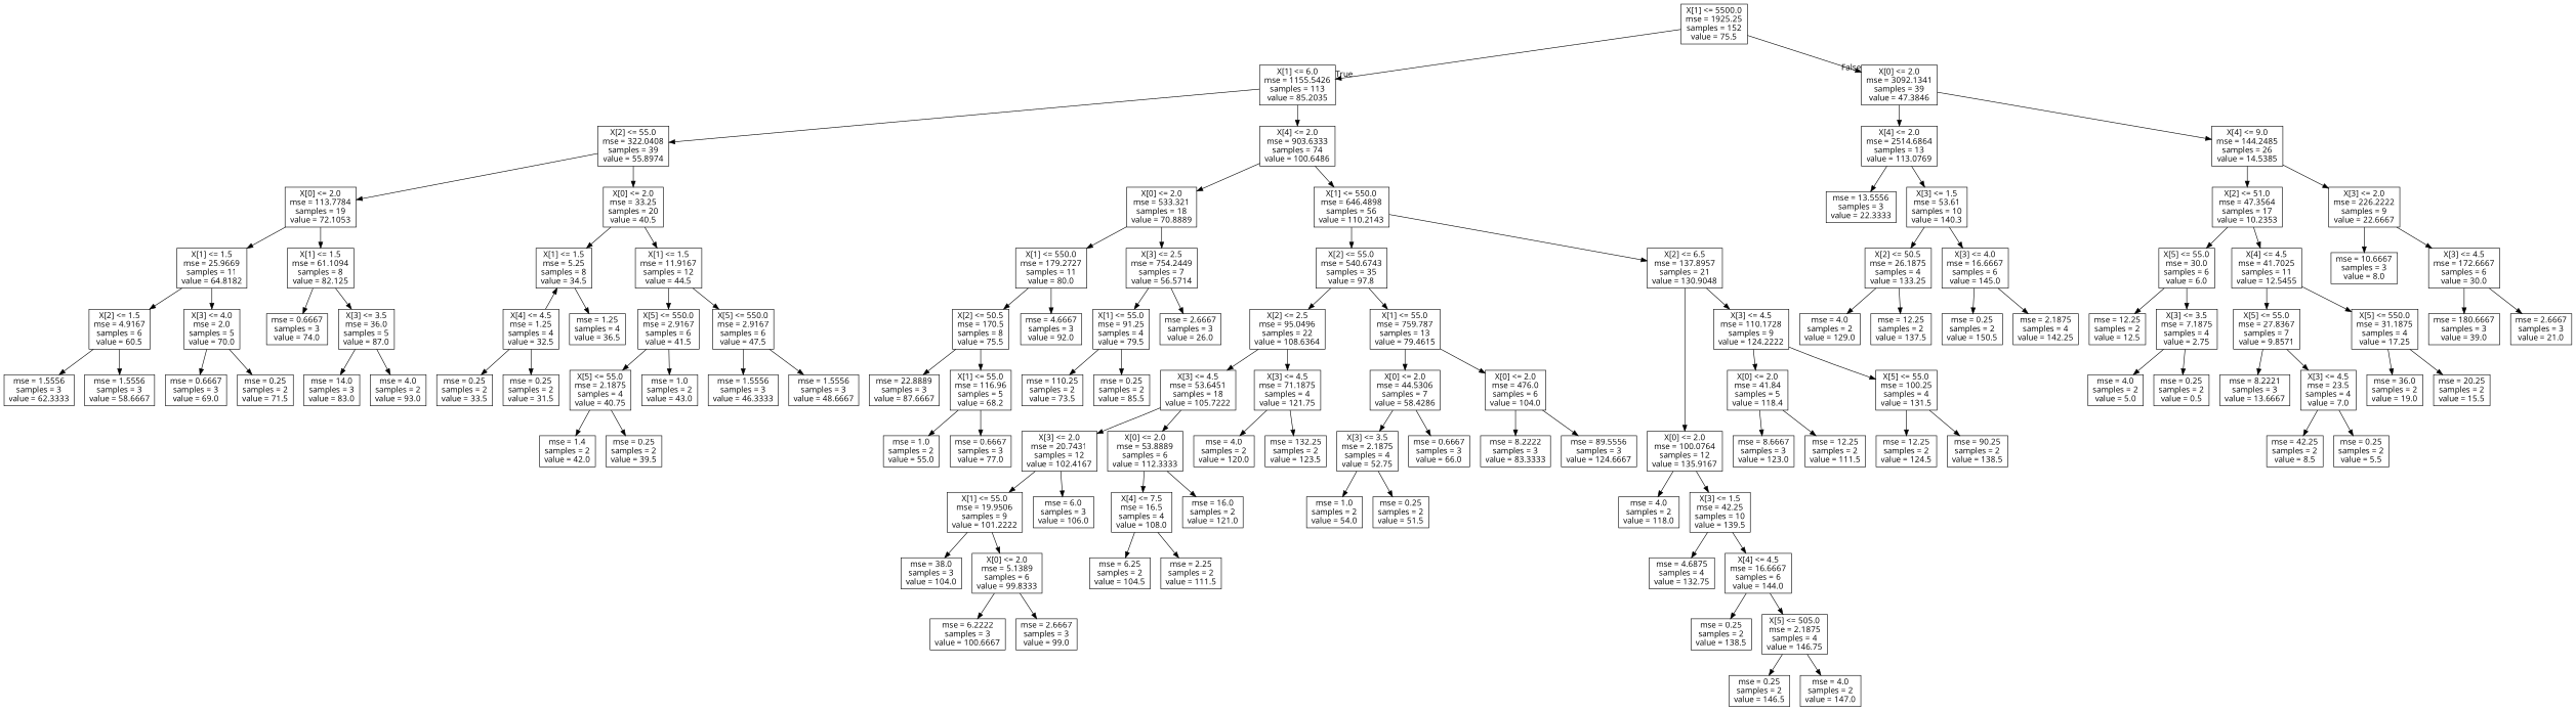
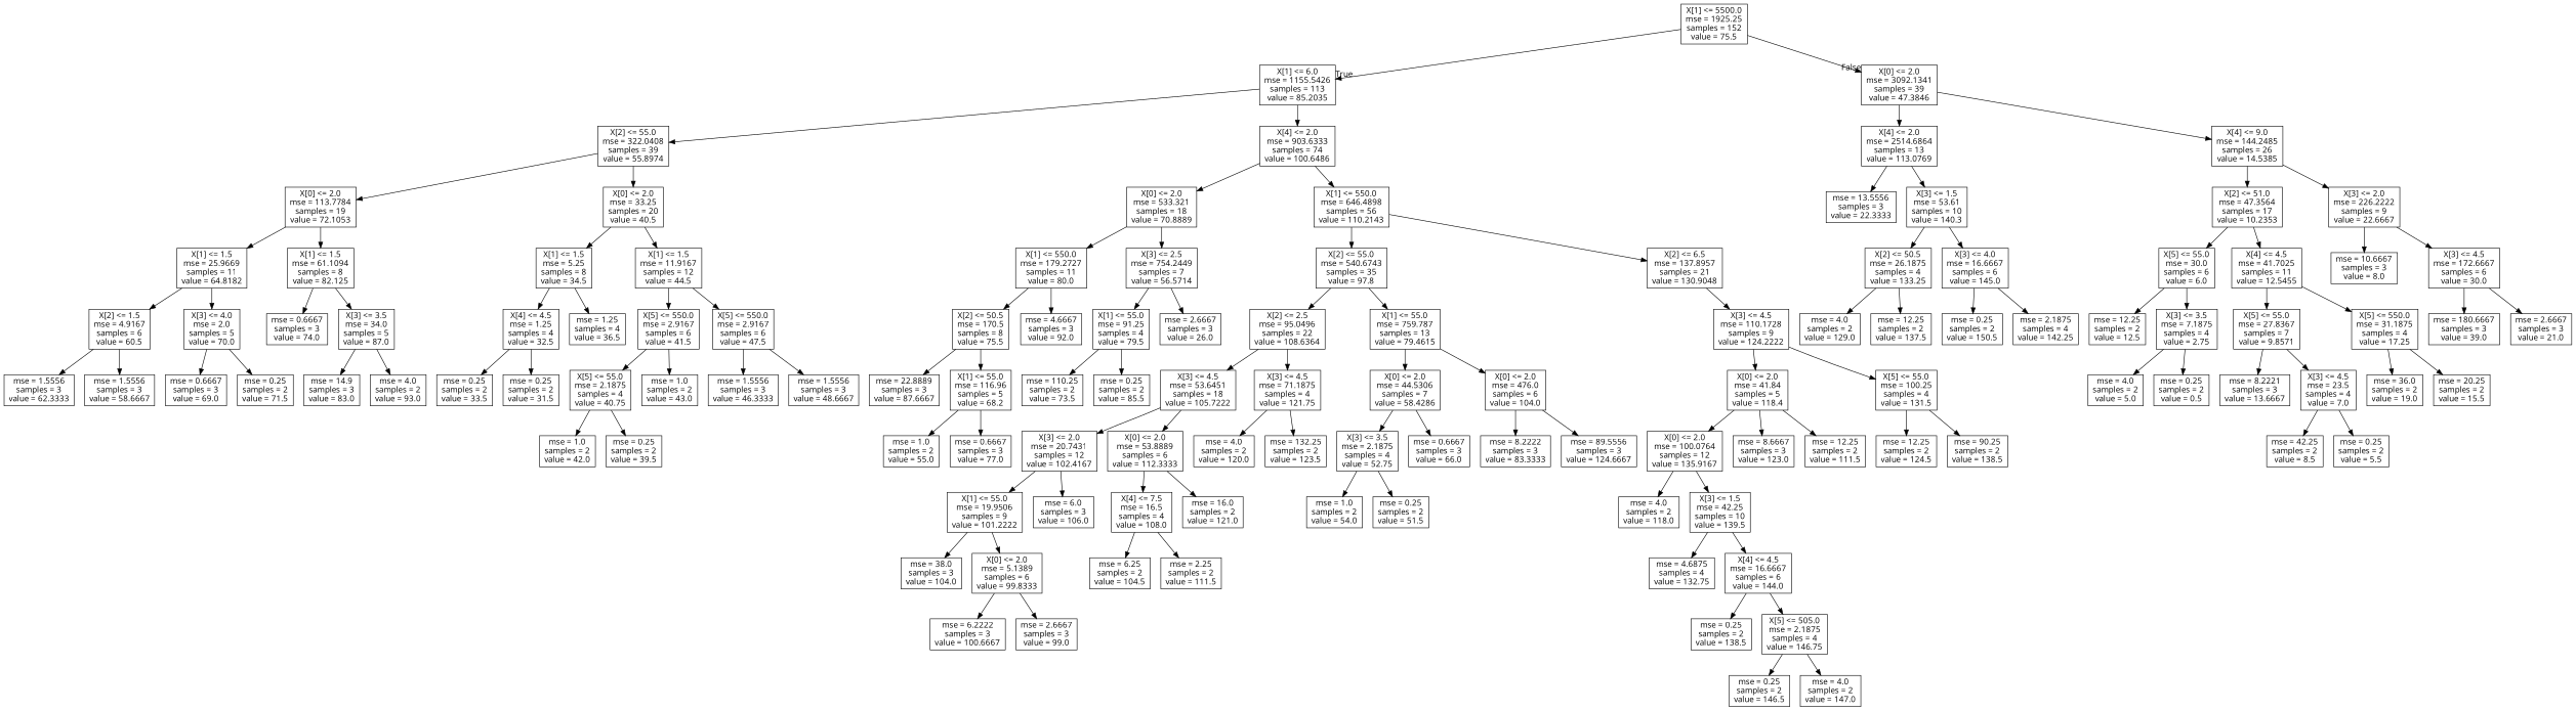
  digraph {
    fontname="Open Sans"
    node [fontname="Open Sans" shape=box]
    edge [fontname="Open Sans"]
    n1 [label="X[1] <= 5500.0\nmse = 1925.25\nsamples = 152\nvalue = 75.5"]
    n2 [label="X[1] <= 6.0\nmse = 1155.5426\nsamples = 113\nvalue = 85.2035"]
    n3 [label="X[0] <= 2.0\nmse = 3092.1341\nsamples = 39\nvalue = 47.3846"]
    n4 [label="X[2] <= 55.0\nmse = 322.0408\nsamples = 39\nvalue = 55.8974"]
    n5 [label="X[4] <= 2.0\nmse = 903.6333\nsamples = 74\nvalue = 100.6486"]
    n6 [label="X[4] <= 2.0\nmse = 2514.6864\nsamples = 13\nvalue = 113.0769"]
    n7 [label="X[4] <= 9.0\nmse = 144.2485\nsamples = 26\nvalue = 14.5385"]
    n8 [label="X[0] <= 2.0\nmse = 113.7784\nsamples = 19\nvalue = 72.1053"]
    n9 [label="X[0] <= 2.0\nmse = 33.25\nsamples = 20\nvalue = 40.5"]
    n10 [label="X[0] <= 2.0\nmse = 533.321\nsamples = 18\nvalue = 70.8889"]
    n11 [label="X[1] <= 550.0\nmse = 646.4898\nsamples = 56\nvalue = 110.2143"]
    n12 [label="X[1] <= 1.5\nmse = 25.9669\nsamples = 11\nvalue = 64.8182"]
    n13 [label="X[1] <= 1.5\nmse = 61.1094\nsamples = 8\nvalue = 82.125"]
    n14 [label="X[1] <= 1.5\nmse = 5.25\nsamples = 8\nvalue = 34.5"]
    n15 [label="X[1] <= 1.5\nmse = 11.9167\nsamples = 12\nvalue = 44.5"]
    n16 [label="X[2] <= 1.5\nmse = 4.9167\nsamples = 6\nvalue = 60.5"]
    n17 [label="X[3] <= 4.0\nmse = 2.0\nsamples = 5\nvalue = 70.0"]
    n18 [label="mse = 0.6667\nsamples = 3\nvalue = 74.0"]
-   n19 [label="X[3] <= 3.5\nmse = 36.0\nsamples = 5\nvalue = 87.0"]
+   n19 [label="X[3] <= 3.5\nmse = 34.0\nsamples = 5\nvalue = 87.0"]
    n20 [label="mse = 1.5556\nsamples = 3\nvalue = 62.3333"]
    n21 [label="mse = 1.5556\nsamples = 3\nvalue = 58.6667"]
    n22 [label="mse = 0.6667\nsamples = 3\nvalue = 69.0"]
    n23 [label="mse = 0.25\nsamples = 2\nvalue = 71.5"]
-   n24 [label="mse = 14.0\nsamples = 3\nvalue = 83.0"]
+   n24 [label="mse = 14.9\nsamples = 3\nvalue = 83.0"]
    n25 [label="mse = 4.0\nsamples = 2\nvalue = 93.0"]
    n26 [label="X[4] <= 4.5\nmse = 1.25\nsamples = 4\nvalue = 32.5"]
    n27 [label="mse = 1.25\nsamples = 4\nvalue = 36.5"]
    n28 [label="X[5] <= 550.0\nmse = 2.9167\nsamples = 6\nvalue = 41.5"]
    n29 [label="X[5] <= 550.0\nmse = 2.9167\nsamples = 6\nvalue = 47.5"]
    n30 [label="mse = 0.25\nsamples = 2\nvalue = 33.5"]
    n31 [label="mse = 0.25\nsamples = 2\nvalue = 31.5"]
    n32 [label="X[5] <= 55.0\nmse = 2.1875\nsamples = 4\nvalue = 40.75"]
    n33 [label="mse = 1.0\nsamples = 2\nvalue = 43.0"]
    n34 [label="mse = 1.5556\nsamples = 3\nvalue = 46.3333"]
    n35 [label="mse = 1.5556\nsamples = 3\nvalue = 48.6667"]
-   n36 [label="mse = 1.4\nsamples = 2\nvalue = 42.0"]
+   n36 [label="mse = 1.0\nsamples = 2\nvalue = 42.0"]
    n37 [label="mse = 0.25\nsamples = 2\nvalue = 39.5"]
    n38 [label="X[1] <= 550.0\nmse = 179.2727\nsamples = 11\nvalue = 80.0"]
    n39 [label="X[3] <= 2.5\nmse = 754.2449\nsamples = 7\nvalue = 56.5714"]
    n40 [label="X[2] <= 55.0\nmse = 540.6743\nsamples = 35\nvalue = 97.8"]
    n41 [label="X[2] <= 6.5\nmse = 137.8957\nsamples = 21\nvalue = 130.9048"]
    n42 [label="X[2] <= 50.5\nmse = 170.5\nsamples = 8\nvalue = 75.5"]
    n43 [label="mse = 4.6667\nsamples = 3\nvalue = 92.0"]
    n44 [label="X[1] <= 55.0\nmse = 91.25\nsamples = 4\nvalue = 79.5"]
    n45 [label="mse = 2.6667\nsamples = 3\nvalue = 26.0"]
    n46 [label="mse = 22.8889\nsamples = 3\nvalue = 87.6667"]
    n47 [label="X[1] <= 55.0\nmse = 116.96\nsamples = 5\nvalue = 68.2"]
    n48 [label="mse = 1.0\nsamples = 2\nvalue = 55.0"]
    n49 [label="mse = 0.6667\nsamples = 3\nvalue = 77.0"]
    n50 [label="mse = 110.25\nsamples = 2\nvalue = 73.5"]
    n51 [label="mse = 0.25\nsamples = 2\nvalue = 85.5"]
    n52 [label="X[2] <= 2.5\nmse = 95.0496\nsamples = 22\nvalue = 108.6364"]
    n53 [label="X[1] <= 55.0\nmse = 759.787\nsamples = 13\nvalue = 79.4615"]
    n54 [label="X[3] <= 4.5\nmse = 110.1728\nsamples = 9\nvalue = 124.2222"]
    n55 [label="X[0] <= 2.0\nmse = 100.0764\nsamples = 12\nvalue = 135.9167"]
    n56 [label="X[3] <= 4.5\nmse = 53.6451\nsamples = 18\nvalue = 105.7222"]
    n57 [label="X[3] <= 4.5\nmse = 71.1875\nsamples = 4\nvalue = 121.75"]
    n58 [label="X[0] <= 2.0\nmse = 44.5306\nsamples = 7\nvalue = 58.4286"]
    n59 [label="X[0] <= 2.0\nmse = 476.0\nsamples = 6\nvalue = 104.0"]
    n60 [label="X[3] <= 2.0\nmse = 20.7431\nsamples = 12\nvalue = 102.4167"]
    n61 [label="X[0] <= 2.0\nmse = 53.8889\nsamples = 6\nvalue = 112.3333"]
    n62 [label="mse = 4.0\nsamples = 2\nvalue = 120.0"]
    n63 [label="mse = 132.25\nsamples = 2\nvalue = 123.5"]
    n64 [label="X[1] <= 55.0\nmse = 19.9506\nsamples = 9\nvalue = 101.2222"]
    n65 [label="mse = 6.0\nsamples = 3\nvalue = 106.0"]
    n66 [label="X[4] <= 7.5\nmse = 16.5\nsamples = 4\nvalue = 108.0"]
    n67 [label="mse = 16.0\nsamples = 2\nvalue = 121.0"]
    n68 [label="mse = 38.0\nsamples = 3\nvalue = 104.0"]
    n69 [label="X[0] <= 2.0\nmse = 5.1389\nsamples = 6\nvalue = 99.8333"]
    n70 [label="mse = 6.2222\nsamples = 3\nvalue = 100.6667"]
    n71 [label="mse = 2.6667\nsamples = 3\nvalue = 99.0"]
    n72 [label="mse = 6.25\nsamples = 2\nvalue = 104.5"]
    n73 [label="mse = 2.25\nsamples = 2\nvalue = 111.5"]
    n74 [label="X[3] <= 3.5\nmse = 2.1875\nsamples = 4\nvalue = 52.75"]
    n75 [label="mse = 0.6667\nsamples = 3\nvalue = 66.0"]
    n76 [label="mse = 8.2222\nsamples = 3\nvalue = 83.3333"]
    n77 [label="mse = 89.5556\nsamples = 3\nvalue = 124.6667"]
    n78 [label="mse = 1.0\nsamples = 2\nvalue = 54.0"]
    n79 [label="mse = 0.25\nsamples = 2\nvalue = 51.5"]
    n80 [label="X[0] <= 2.0\nmse = 41.84\nsamples = 5\nvalue = 118.4"]
    n81 [label="X[5] <= 55.0\nmse = 100.25\nsamples = 4\nvalue = 131.5"]
    n82 [label="mse = 4.0\nsamples = 2\nvalue = 118.0"]
    n83 [label="X[3] <= 1.5\nmse = 42.25\nsamples = 10\nvalue = 139.5"]
    n84 [label="mse = 8.6667\nsamples = 3\nvalue = 123.0"]
    n85 [label="mse = 12.25\nsamples = 2\nvalue = 111.5"]
    n86 [label="mse = 12.25\nsamples = 2\nvalue = 124.5"]
    n87 [label="mse = 90.25\nsamples = 2\nvalue = 138.5"]
    n88 [label="mse = 4.6875\nsamples = 4\nvalue = 132.75"]
    n89 [label="X[4] <= 4.5\nmse = 16.6667\nsamples = 6\nvalue = 144.0"]
    n90 [label="mse = 0.25\nsamples = 2\nvalue = 138.5"]
    n91 [label="X[5] <= 505.0\nmse = 2.1875\nsamples = 4\nvalue = 146.75"]
    n92 [label="mse = 0.25\nsamples = 2\nvalue = 146.5"]
    n93 [label="mse = 4.0\nsamples = 2\nvalue = 147.0"]
    n94 [label="mse = 13.5556\nsamples = 3\nvalue = 22.3333"]
    n95 [label="X[3] <= 1.5\nmse = 53.61\nsamples = 10\nvalue = 140.3"]
    n96 [label="X[2] <= 51.0\nmse = 47.3564\nsamples = 17\nvalue = 10.2353"]
    n97 [label="X[3] <= 2.0\nmse = 226.2222\nsamples = 9\nvalue = 22.6667"]
    n98 [label="X[2] <= 50.5\nmse = 26.1875\nsamples = 4\nvalue = 133.25"]
    n99 [label="X[3] <= 4.0\nmse = 16.6667\nsamples = 6\nvalue = 145.0"]
    n100 [label="mse = 4.0\nsamples = 2\nvalue = 129.0"]
    n101 [label="mse = 12.25\nsamples = 2\nvalue = 137.5"]
    n102 [label="mse = 0.25\nsamples = 2\nvalue = 150.5"]
    n103 [label="mse = 2.1875\nsamples = 4\nvalue = 142.25"]
    n104 [label="X[5] <= 55.0\nmse = 30.0\nsamples = 6\nvalue = 6.0"]
    n105 [label="X[4] <= 4.5\nmse = 41.7025\nsamples = 11\nvalue = 12.5455"]
    n106 [label="mse = 10.6667\nsamples = 3\nvalue = 8.0"]
    n107 [label="X[3] <= 4.5\nmse = 172.6667\nsamples = 6\nvalue = 30.0"]
    n108 [label="mse = 12.25\nsamples = 2\nvalue = 12.5"]
    n109 [label="X[3] <= 3.5\nmse = 7.1875\nsamples = 4\nvalue = 2.75"]
    n110 [label="X[5] <= 55.0\nmse = 27.8367\nsamples = 7\nvalue = 9.8571"]
    n111 [label="X[5] <= 550.0\nmse = 31.1875\nsamples = 4\nvalue = 17.25"]
    n112 [label="mse = 4.0\nsamples = 2\nvalue = 5.0"]
    n113 [label="mse = 0.25\nsamples = 2\nvalue = 0.5"]
    n114 [label="mse = 8.2221\nsamples = 3\nvalue = 13.6667"]
    n115 [label="X[3] <= 4.5\nmse = 23.5\nsamples = 4\nvalue = 7.0"]
    n116 [label="mse = 36.0\nsamples = 2\nvalue = 19.0"]
    n117 [label="mse = 20.25\nsamples = 2\nvalue = 15.5"]
    n118 [label="mse = 42.25\nsamples = 2\nvalue = 8.5"]
    n119 [label="mse = 0.25\nsamples = 2\nvalue = 5.5"]
    n120 [label="mse = 180.6667\nsamples = 3\nvalue = 39.0"]
    n121 [label="mse = 2.6667\nsamples = 3\nvalue = 21.0"]
    n1 -> n2 [headlabel=True labelangle=45 labeldistance=2.5]
    n1 -> n3 [headlabel=False labelangle=-45 labeldistance=2.5]
    n2 -> n4
    n2 -> n5
    n3 -> n6
    n3 -> n7
    n4 -> n8
    n4 -> n9
    n5 -> n10
    n5 -> n11
    n6 -> n94
    n6 -> n95
    n7 -> n96
    n7 -> n97
    n8 -> n12
    n8 -> n13
    n9 -> n14
    n9 -> n15
    n10 -> n38
    n10 -> n39
    n11 -> n40
    n11 -> n41
    n12 -> n16
    n12 -> n17
    n13 -> n18
    n13 -> n19
-   n26 -> n14
+   n14 -> n26
    n14 -> n27
    n15 -> n28
    n15 -> n29
    n16 -> n20
    n16 -> n21
    n17 -> n22
    n17 -> n23
    n19 -> n24
    n19 -> n25
    n26 -> n30
    n26 -> n31
    n28 -> n32
    n28 -> n33
    n29 -> n34
    n29 -> n35
    n32 -> n36
    n32 -> n37
    n38 -> n42
    n38 -> n43
    n39 -> n44
    n39 -> n45
    n40 -> n52
    n40 -> n53
    n41 -> n54
-   n41 -> n55
+   n80 -> n55
    n42 -> n46
    n42 -> n47
    n44 -> n50
    n44 -> n51
    n47 -> n48
    n47 -> n49
    n52 -> n56
    n52 -> n57
    n53 -> n58
    n53 -> n59
    n54 -> n80
    n54 -> n81
    n55 -> n82
    n55 -> n83
    n56 -> n60
    n56 -> n61
    n57 -> n62
    n57 -> n63
    n58 -> n74
    n58 -> n75
    n59 -> n76
    n59 -> n77
    n60 -> n64
    n60 -> n65
    n61 -> n66
    n61 -> n67
    n64 -> n68
    n64 -> n69
    n66 -> n72
    n66 -> n73
    n69 -> n70
    n69 -> n71
    n74 -> n78
    n74 -> n79
    n80 -> n84
    n80 -> n85
    n81 -> n86
    n81 -> n87
    n83 -> n88
    n83 -> n89
    n89 -> n90
    n89 -> n91
    n91 -> n92
    n91 -> n93
    n95 -> n98
    n95 -> n99
    n96 -> n104
    n96 -> n105
    n97 -> n106
    n97 -> n107
    n98 -> n100
    n98 -> n101
    n99 -> n102
    n99 -> n103
    n104 -> n108
    n104 -> n109
    n105 -> n110
    n105 -> n111
    n107 -> n120
    n107 -> n121
    n109 -> n112
    n109 -> n113
    n110 -> n114
    n110 -> n115
    n111 -> n116
    n111 -> n117
    n115 -> n118
    n115 -> n119
  }
